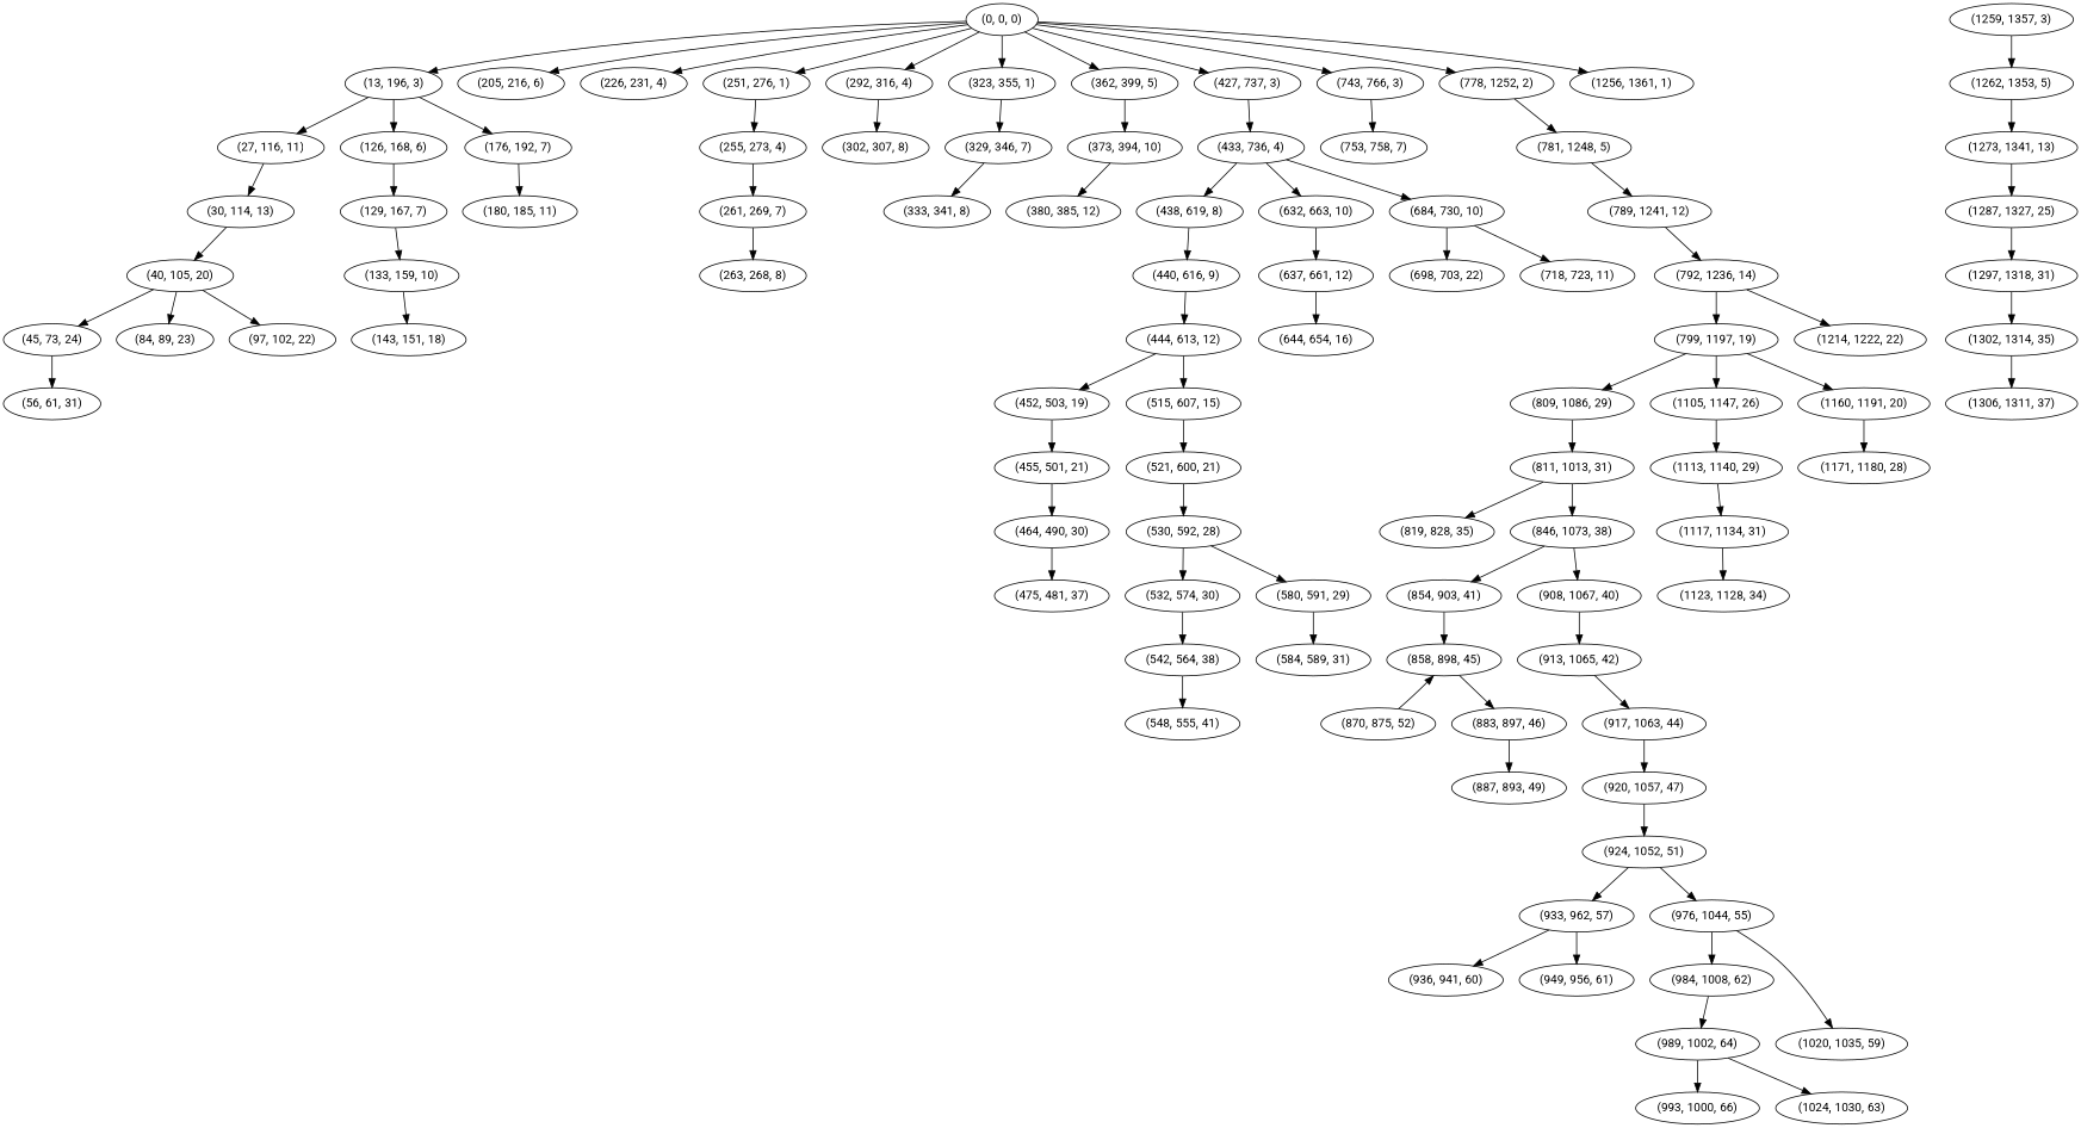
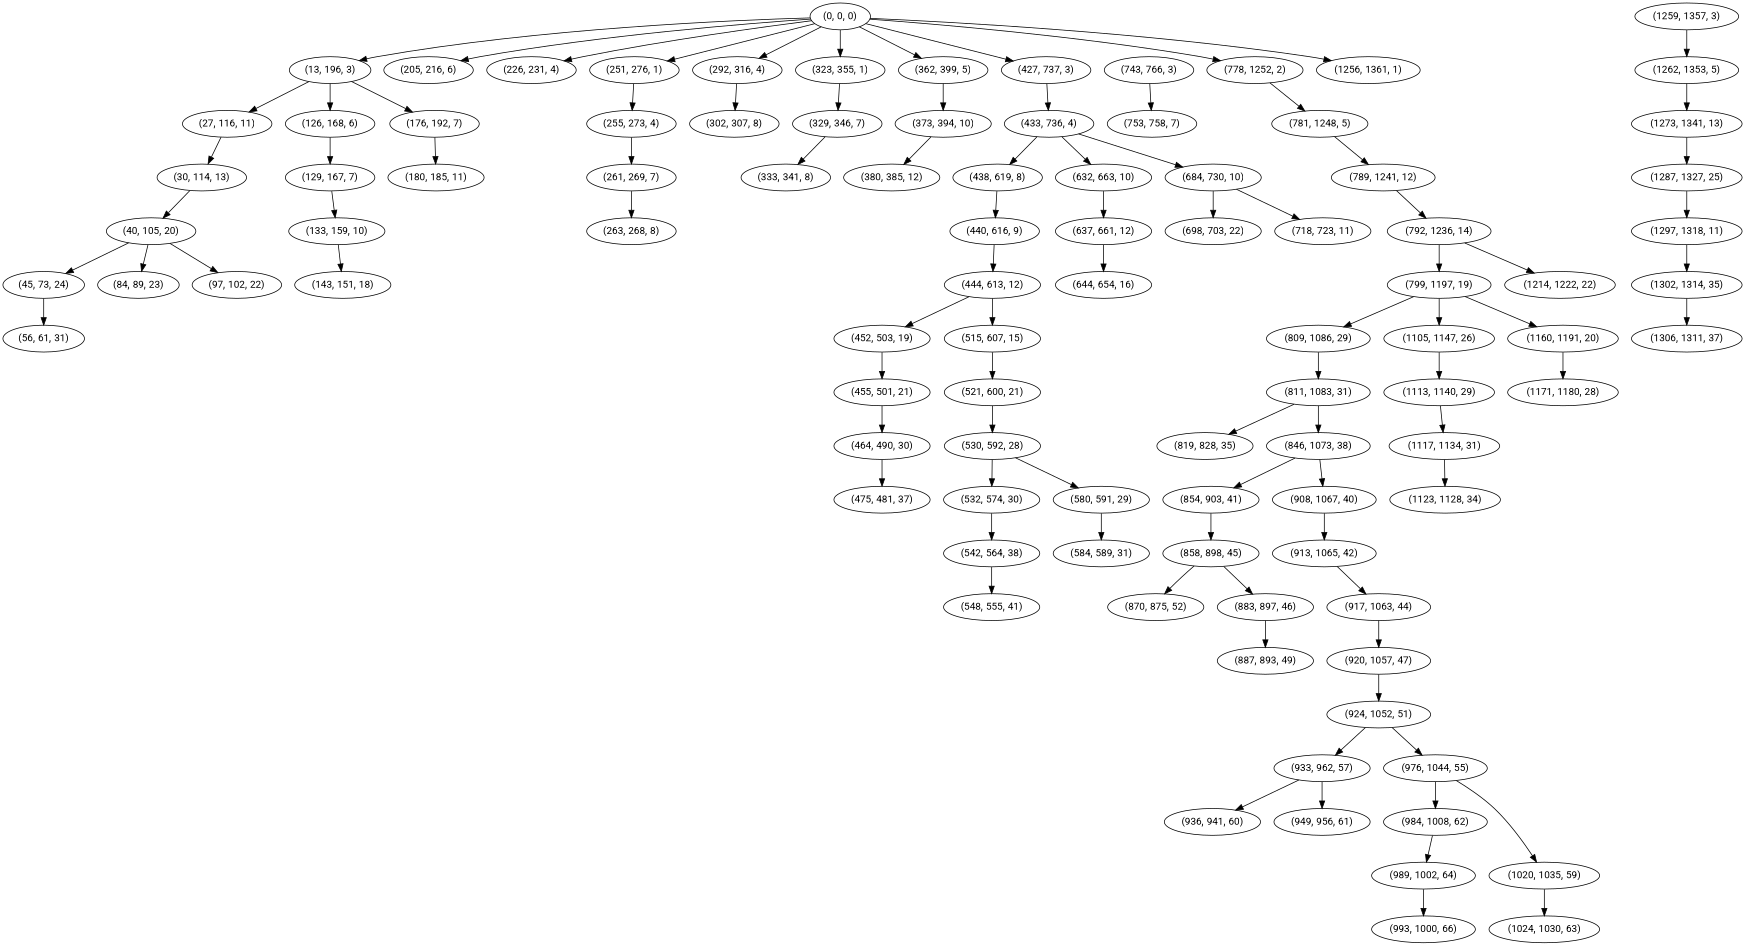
  digraph {
    fontname=Roboto
    node [fontname=Roboto]
    edge [fontname=Roboto]
    "(0, 0, 0)"
    "(13, 196, 3)"
    "(205, 216, 6)"
    "(226, 231, 4)"
    "(251, 276, 1)"
    "(292, 316, 4)"
    "(323, 355, 1)"
    "(362, 399, 5)"
    "(427, 737, 3)"
    "(743, 766, 3)"
    "(778, 1252, 2)"
    "(1256, 1361, 1)"
    "(27, 116, 11)"
    "(126, 168, 6)"
    "(176, 192, 7)"
    "(255, 273, 4)"
    "(302, 307, 8)"
    "(329, 346, 7)"
    "(373, 394, 10)"
    "(433, 736, 4)"
    "(753, 758, 7)"
    "(781, 1248, 5)"
    "(30, 114, 13)"
    "(129, 167, 7)"
    "(180, 185, 11)"
    "(40, 105, 20)"
    "(45, 73, 24)"
    "(84, 89, 23)"
    "(97, 102, 22)"
    "(56, 61, 31)"
    "(133, 159, 10)"
    "(143, 151, 18)"
    "(261, 269, 7)"
    "(263, 268, 8)"
    "(333, 341, 8)"
    "(380, 385, 12)"
    "(438, 619, 8)"
    "(632, 663, 10)"
    "(684, 730, 10)"
    "(440, 616, 9)"
    "(637, 661, 12)"
    "(698, 703, 22)"
    "(718, 723, 11)"
    "(444, 613, 12)"
    "(452, 503, 19)"
    "(515, 607, 15)"
    "(455, 501, 21)"
    "(521, 600, 21)"
    "(464, 490, 30)"
    "(475, 481, 37)"
    "(530, 592, 28)"
    "(532, 574, 30)"
    "(580, 591, 29)"
    "(542, 564, 38)"
    "(584, 589, 31)"
    "(548, 555, 41)"
    "(644, 654, 16)"
    "(789, 1241, 12)"
    "(792, 1236, 14)"
    "(799, 1197, 19)"
    "(1214, 1222, 22)"
    "(809, 1086, 29)"
    "(1105, 1147, 26)"
    "(1160, 1191, 20)"
-   "(811, 1083, 31)" [label="(811, 1013, 31)"]
+   "(811, 1083, 31)"
    "(1113, 1140, 29)"
    "(1171, 1180, 28)"
    "(819, 828, 35)"
    "(846, 1073, 38)"
    "(854, 903, 41)"
    "(908, 1067, 40)"
    "(858, 898, 45)"
    "(913, 1065, 42)"
    "(870, 875, 52)"
    "(883, 897, 46)"
    "(887, 893, 49)"
    "(917, 1063, 44)"
    "(920, 1057, 47)"
    "(924, 1052, 51)"
    "(933, 962, 57)"
    "(976, 1044, 55)"
    "(936, 941, 60)"
    "(949, 956, 61)"
    "(984, 1008, 62)"
    "(1020, 1035, 59)"
    "(989, 1002, 64)"
    "(1024, 1030, 63)"
    "(993, 1000, 66)"
    "(1117, 1134, 31)"
    "(1123, 1128, 34)"
    "(1259, 1357, 3)"
    "(1262, 1353, 5)"
    "(1273, 1341, 13)"
    "(1287, 1327, 25)"
-   "(1297, 1318, 31)"
+   "(1297, 1318, 31)" [label="(1297, 1318, 11)"]
    "(1302, 1314, 35)"
    "(1306, 1311, 37)"
    "(0, 0, 0)" -> "(13, 196, 3)"
    "(0, 0, 0)" -> "(205, 216, 6)"
    "(0, 0, 0)" -> "(226, 231, 4)"
    "(0, 0, 0)" -> "(251, 276, 1)"
    "(0, 0, 0)" -> "(292, 316, 4)"
    "(0, 0, 0)" -> "(323, 355, 1)"
    "(0, 0, 0)" -> "(362, 399, 5)"
    "(0, 0, 0)" -> "(427, 737, 3)"
-   "(0, 0, 0)" -> "(743, 766, 3)"
    "(0, 0, 0)" -> "(778, 1252, 2)"
    "(0, 0, 0)" -> "(1256, 1361, 1)"
    "(13, 196, 3)" -> "(27, 116, 11)"
    "(13, 196, 3)" -> "(126, 168, 6)"
    "(13, 196, 3)" -> "(176, 192, 7)"
    "(251, 276, 1)" -> "(255, 273, 4)"
    "(292, 316, 4)" -> "(302, 307, 8)"
    "(323, 355, 1)" -> "(329, 346, 7)"
    "(362, 399, 5)" -> "(373, 394, 10)"
    "(427, 737, 3)" -> "(433, 736, 4)"
    "(743, 766, 3)" -> "(753, 758, 7)"
    "(778, 1252, 2)" -> "(781, 1248, 5)"
    "(27, 116, 11)" -> "(30, 114, 13)"
    "(126, 168, 6)" -> "(129, 167, 7)"
    "(176, 192, 7)" -> "(180, 185, 11)"
    "(255, 273, 4)" -> "(261, 269, 7)"
    "(329, 346, 7)" -> "(333, 341, 8)"
    "(373, 394, 10)" -> "(380, 385, 12)"
    "(433, 736, 4)" -> "(438, 619, 8)"
    "(433, 736, 4)" -> "(632, 663, 10)"
    "(433, 736, 4)" -> "(684, 730, 10)"
    "(781, 1248, 5)" -> "(789, 1241, 12)"
    "(30, 114, 13)" -> "(40, 105, 20)"
    "(129, 167, 7)" -> "(133, 159, 10)"
    "(40, 105, 20)" -> "(45, 73, 24)"
    "(40, 105, 20)" -> "(84, 89, 23)"
    "(40, 105, 20)" -> "(97, 102, 22)"
    "(45, 73, 24)" -> "(56, 61, 31)"
    "(133, 159, 10)" -> "(143, 151, 18)"
    "(261, 269, 7)" -> "(263, 268, 8)"
    "(438, 619, 8)" -> "(440, 616, 9)"
    "(632, 663, 10)" -> "(637, 661, 12)"
    "(684, 730, 10)" -> "(698, 703, 22)"
    "(684, 730, 10)" -> "(718, 723, 11)"
    "(440, 616, 9)" -> "(444, 613, 12)"
    "(637, 661, 12)" -> "(644, 654, 16)"
    "(444, 613, 12)" -> "(452, 503, 19)"
    "(444, 613, 12)" -> "(515, 607, 15)"
    "(452, 503, 19)" -> "(455, 501, 21)"
    "(515, 607, 15)" -> "(521, 600, 21)"
    "(455, 501, 21)" -> "(464, 490, 30)"
    "(521, 600, 21)" -> "(530, 592, 28)"
    "(464, 490, 30)" -> "(475, 481, 37)"
    "(530, 592, 28)" -> "(532, 574, 30)"
    "(530, 592, 28)" -> "(580, 591, 29)"
    "(532, 574, 30)" -> "(542, 564, 38)"
    "(580, 591, 29)" -> "(584, 589, 31)"
    "(542, 564, 38)" -> "(548, 555, 41)"
    "(789, 1241, 12)" -> "(792, 1236, 14)"
    "(792, 1236, 14)" -> "(799, 1197, 19)"
    "(792, 1236, 14)" -> "(1214, 1222, 22)"
    "(799, 1197, 19)" -> "(809, 1086, 29)"
    "(799, 1197, 19)" -> "(1105, 1147, 26)"
    "(799, 1197, 19)" -> "(1160, 1191, 20)"
    "(809, 1086, 29)" -> "(811, 1083, 31)"
    "(1105, 1147, 26)" -> "(1113, 1140, 29)"
    "(1160, 1191, 20)" -> "(1171, 1180, 28)"
    "(811, 1083, 31)" -> "(819, 828, 35)"
    "(811, 1083, 31)" -> "(846, 1073, 38)"
    "(1113, 1140, 29)" -> "(1117, 1134, 31)"
    "(846, 1073, 38)" -> "(854, 903, 41)"
    "(846, 1073, 38)" -> "(908, 1067, 40)"
    "(854, 903, 41)" -> "(858, 898, 45)"
    "(908, 1067, 40)" -> "(913, 1065, 42)"
-   "(870, 875, 52)" -> "(858, 898, 45)"
+   "(858, 898, 45)" -> "(870, 875, 52)"
    "(858, 898, 45)" -> "(883, 897, 46)"
    "(913, 1065, 42)" -> "(917, 1063, 44)"
    "(883, 897, 46)" -> "(887, 893, 49)"
    "(917, 1063, 44)" -> "(920, 1057, 47)"
    "(920, 1057, 47)" -> "(924, 1052, 51)"
    "(924, 1052, 51)" -> "(933, 962, 57)"
    "(924, 1052, 51)" -> "(976, 1044, 55)"
    "(933, 962, 57)" -> "(936, 941, 60)"
    "(933, 962, 57)" -> "(949, 956, 61)"
    "(976, 1044, 55)" -> "(984, 1008, 62)"
    "(976, 1044, 55)" -> "(1020, 1035, 59)"
    "(984, 1008, 62)" -> "(989, 1002, 64)"
-   "(989, 1002, 64)" -> "(1024, 1030, 63)"
+   "(1020, 1035, 59)" -> "(1024, 1030, 63)"
    "(989, 1002, 64)" -> "(993, 1000, 66)"
    "(1117, 1134, 31)" -> "(1123, 1128, 34)"
    "(1259, 1357, 3)" -> "(1262, 1353, 5)"
    "(1262, 1353, 5)" -> "(1273, 1341, 13)"
    "(1273, 1341, 13)" -> "(1287, 1327, 25)"
    "(1287, 1327, 25)" -> "(1297, 1318, 31)"
    "(1297, 1318, 31)" -> "(1302, 1314, 35)"
    "(1302, 1314, 35)" -> "(1306, 1311, 37)"
  }
